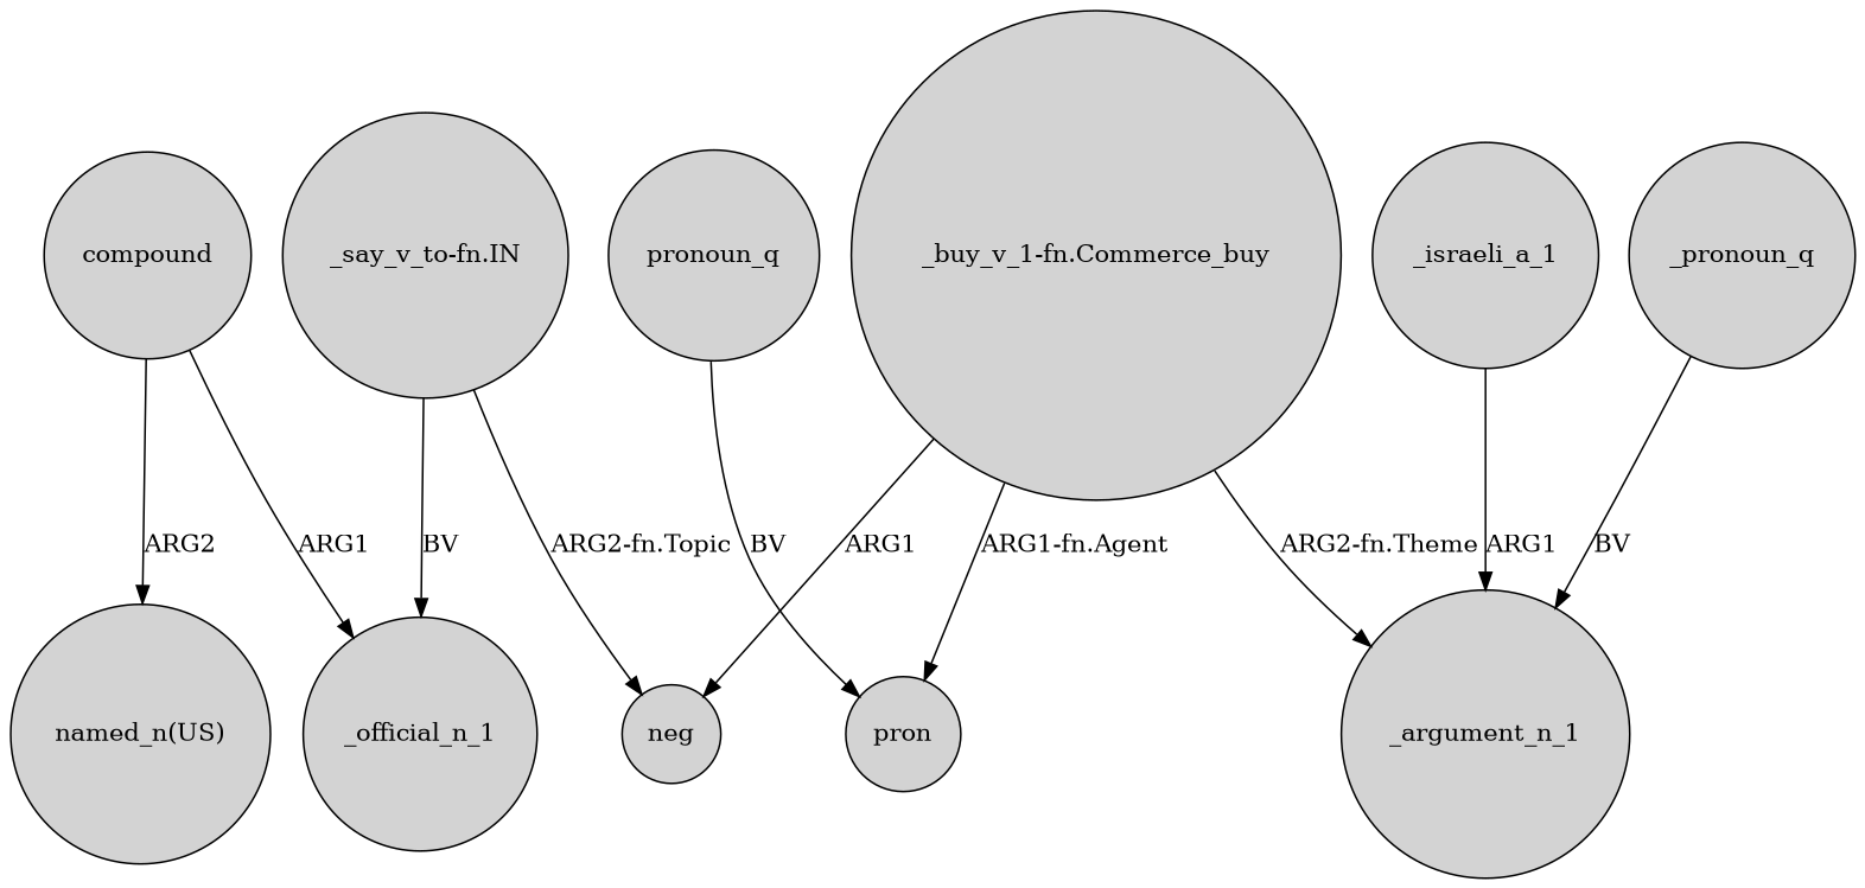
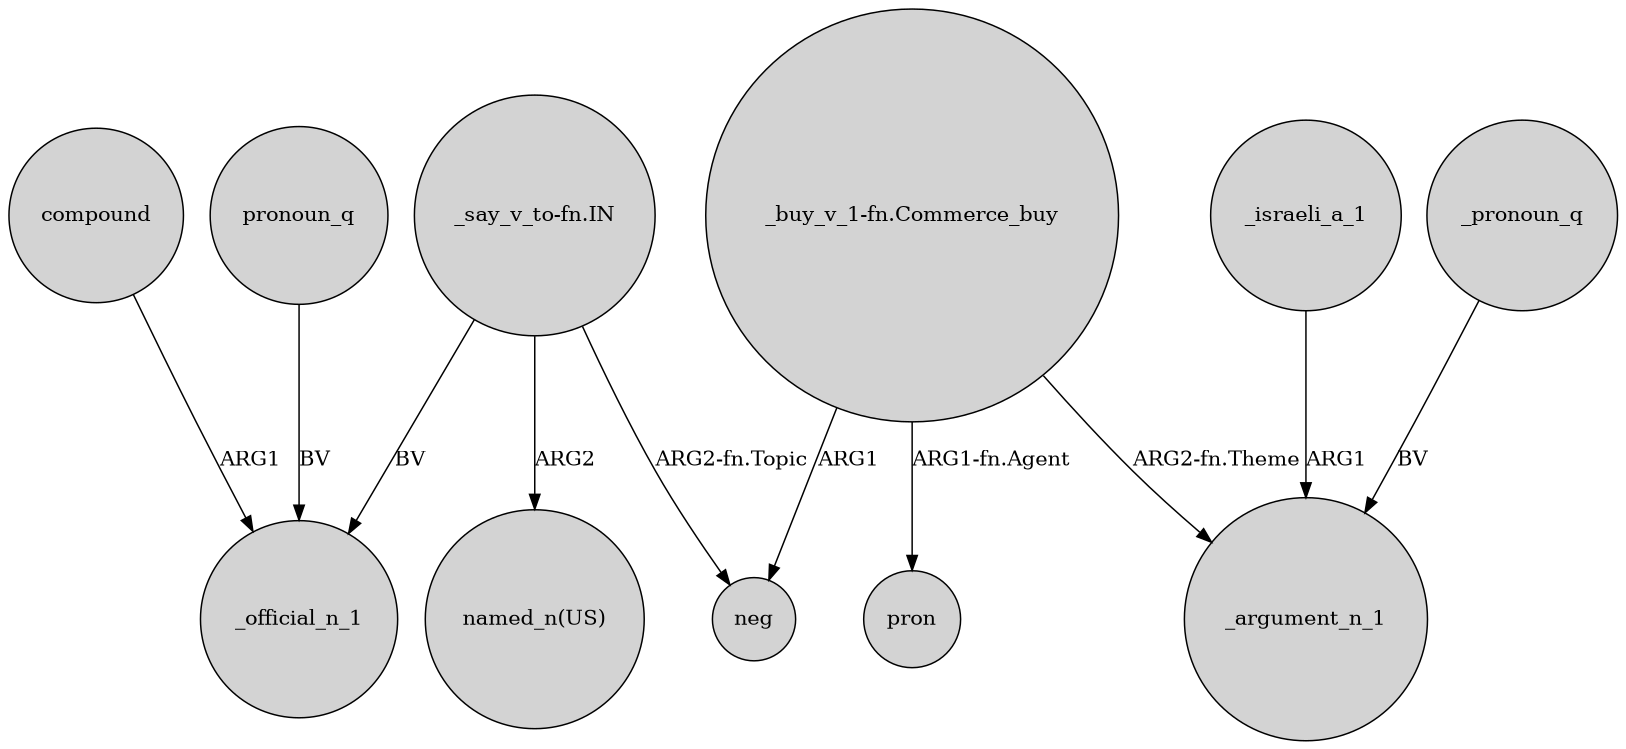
  digraph {
    node [shape=circle style=filled]
    compound
    _official_n_1
    "named_n(US)"
    "_say_v_to-fn.IN"
    neg
    "_buy_v_1-fn.Commerce_buy"
    _argument_n_1
    pron
    _israeli_a_1
    n10 [label=_pronoun_q]
    pronoun_q
    compound -> _official_n_1 [label=ARG1]
-   compound -> "named_n(US)" [label=ARG2]
+   "_say_v_to-fn.IN" -> "named_n(US)" [label=ARG2]
    "_say_v_to-fn.IN" -> _official_n_1 [label=BV]
    "_say_v_to-fn.IN" -> neg [label="ARG2-fn.Topic"]
    "_buy_v_1-fn.Commerce_buy" -> neg [label=ARG1]
    "_buy_v_1-fn.Commerce_buy" -> _argument_n_1 [label="ARG2-fn.Theme"]
    "_buy_v_1-fn.Commerce_buy" -> pron [label="ARG1-fn.Agent"]
    _israeli_a_1 -> _argument_n_1 [label=ARG1]
    n10 -> _argument_n_1 [label=BV]
-   pronoun_q -> pron [label=BV]
+   pronoun_q -> _official_n_1 [label=BV]
  }
